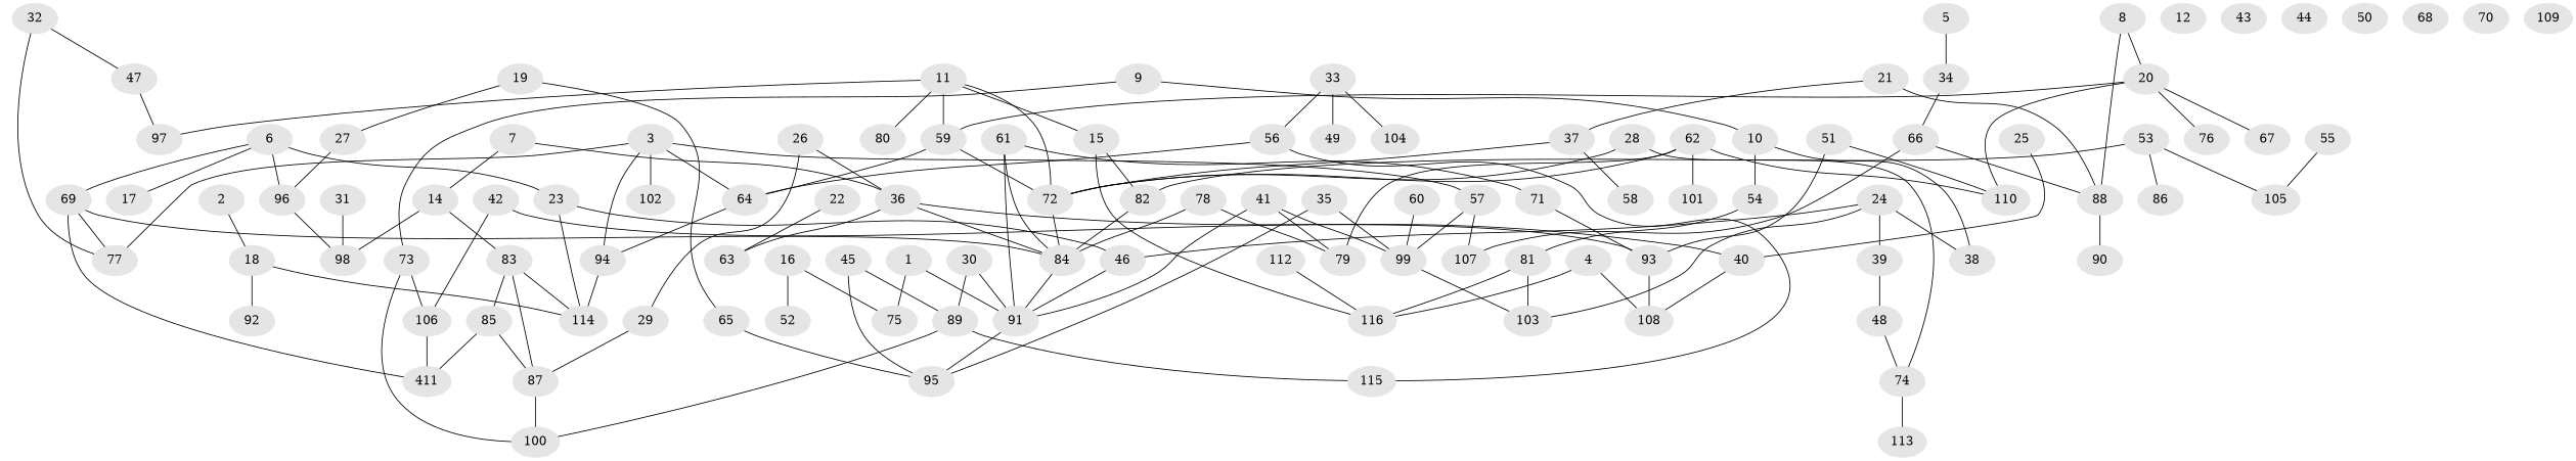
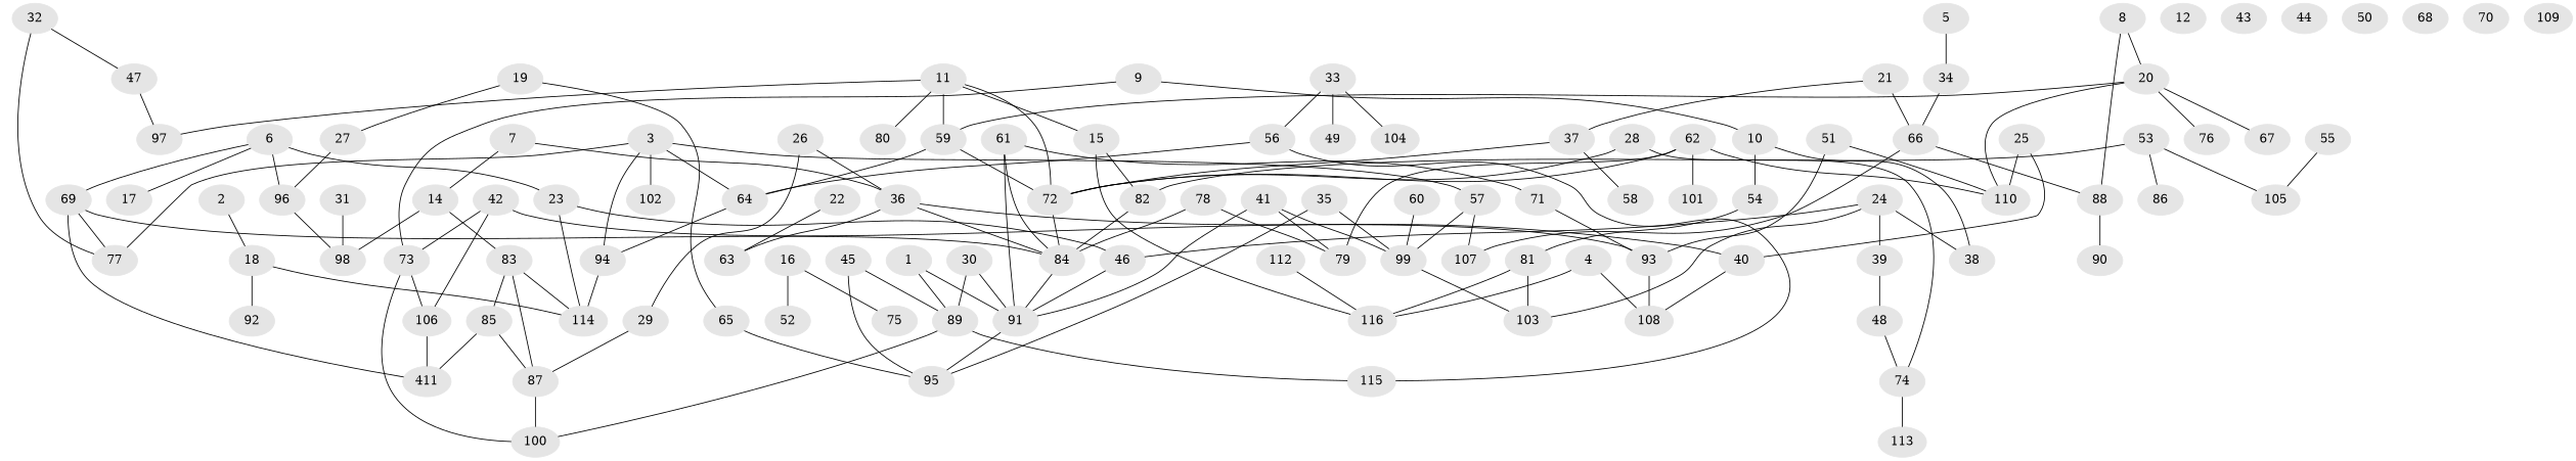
  graph {
    node [color=gray90 style=filled]
    1
    75
    91
    95
    2
    18
    92
    114
    3
    57
    64
    77
    94
    102
    99
    107
    4
    108
    116
    5
    34
    66
    6
    17
    23
    69
    96
    46
    84
    n30 [label=411]
    98
    7
    14
    36
    83
    63
    40
    8
    20
    88
    59
    67
    76
    110
    90
    9
    10
    73
    38
    54
    106
    100
    81
    11
    15
    72
    80
    97
    82
    12
    87
    85
    16
    52
    19
    27
    65
    21
    37
    58
    22
    24
    39
    103
    48
    25
    26
    29
    28
    74
    113
    30
    89
    115
    31
    32
    47
    33
    49
    56
    104
    35
    41
    79
    42
    93
    43
    44
    45
    50
    51
    53
    86
    105
    55
    60
    61
    71
    62
    101
    68
    70
    78
    109
    112
-   1 -- 75
+   1 -- 89
    1 -- 91
    91 -- 95
    2 -- 18
    18 -- 92
    18 -- 114
    3 -- 57
    3 -- 64
    3 -- 77
    3 -- 94
    3 -- 102
    57 -- 99
    57 -- 107
    64 -- 94
    94 -- 114
    99 -- 103
    4 -- 108
    4 -- 116
    5 -- 34
    34 -- 66
    66 -- 107
    66 -- 88
    6 -- 17
    6 -- 23
    6 -- 69
    6 -- 96
    23 -- 114
    23 -- 46
    69 -- 77
    69 -- 84
    69 -- n30
    96 -- 98
    46 -- 91
    84 -- 91
    7 -- 14
    7 -- 36
    14 -- 98
    14 -- 83
    36 -- 84
    36 -- 63
    36 -- 40
    83 -- 114
    83 -- 87
    83 -- 85
    40 -- 108
    8 -- 20
    8 -- 88
    20 -- 59
    20 -- 67
    20 -- 76
    20 -- 110
    88 -- 90
    59 -- 64
    59 -- 72
    9 -- 10
    9 -- 73
    10 -- 38
    10 -- 54
    73 -- 106
    73 -- 100
    54 -- 81
    106 -- n30
    81 -- 116
    81 -- 103
    11 -- 59
    11 -- 15
    11 -- 72
    11 -- 80
    11 -- 97
    15 -- 116
    15 -- 82
    72 -- 84
    82 -- 84
    87 -- 100
    85 -- n30
    85 -- 87
    16 -- 75
    16 -- 52
    19 -- 27
    19 -- 65
    27 -- 96
    65 -- 95
-   21 -- 88
+   21 -- 66
    21 -- 37
    37 -- 72
    37 -- 58
    22 -- 63
    24 -- 46
    24 -- 38
    24 -- 39
    24 -- 103
    39 -- 48
    48 -- 74
    25 -- 40
+   25 -- 110
    26 -- 36
    26 -- 29
    29 -- 87
    28 -- 72
    28 -- 74
    74 -- 113
    30 -- 91
    30 -- 89
    89 -- 100
    89 -- 115
    31 -- 98
    32 -- 77
    32 -- 47
    47 -- 97
    33 -- 49
    33 -- 56
    33 -- 104
    56 -- 64
    56 -- 115
    35 -- 95
    35 -- 99
    41 -- 91
    41 -- 99
    41 -- 79
+   42 -- 73
    42 -- 106
    42 -- 93
    93 -- 108
    45 -- 95
    45 -- 89
    51 -- 110
    51 -- 93
    53 -- 82
    53 -- 86
    53 -- 105
    55 -- 105
    60 -- 99
    61 -- 91
    61 -- 84
    61 -- 71
    71 -- 93
    62 -- 110
    62 -- 72
    62 -- 79
    62 -- 101
    78 -- 84
    78 -- 79
    112 -- 116
  }
